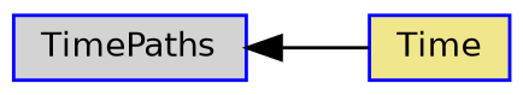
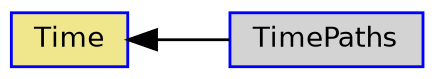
  digraph {
    rankdir=LR
    node [color=blue fontname=Helvetica fontsize=10 shape=record style=filled]
    n1 [fillcolor=lightgrey fontcolor=black height=0.2 label=TimePaths width=0.4]
    n2 [height=0.2 label=Time width=0.4 fillcolor=khaki]
-   n1 -> n2 [color=black dir=back fontname=Helvetica fontsize=10 labelfontname=Helvetica labelfontsize=10 style=solid]
+   n2 -> n1 [color=black dir=back fontname=Helvetica fontsize=10 labelfontname=Helvetica labelfontsize=10 style=solid]
  }
